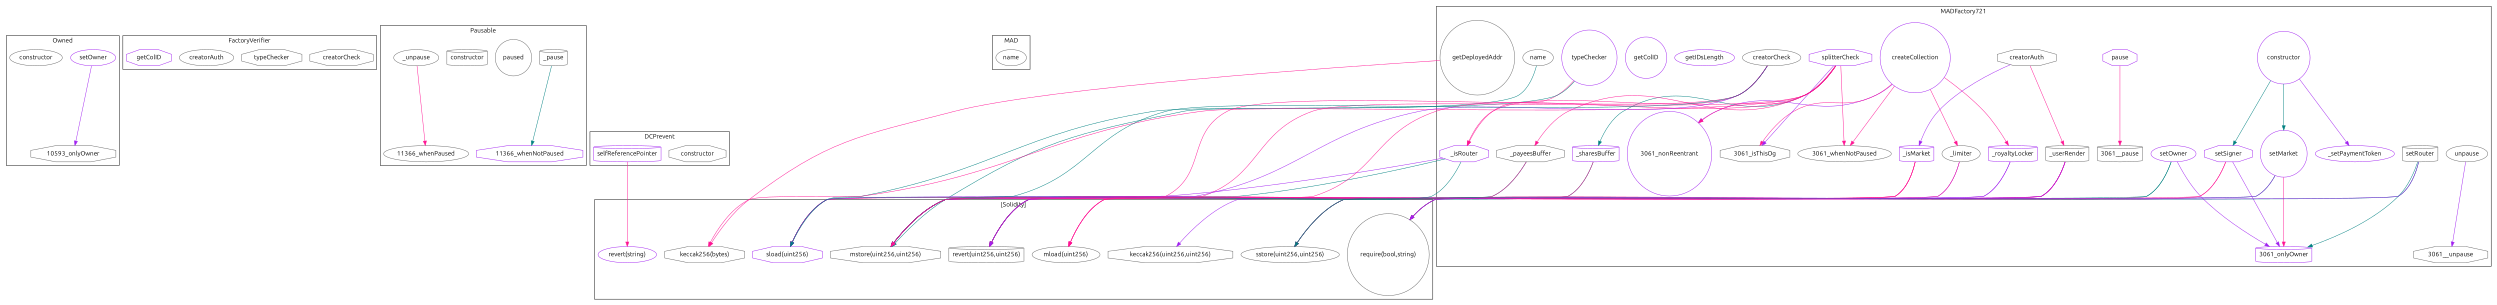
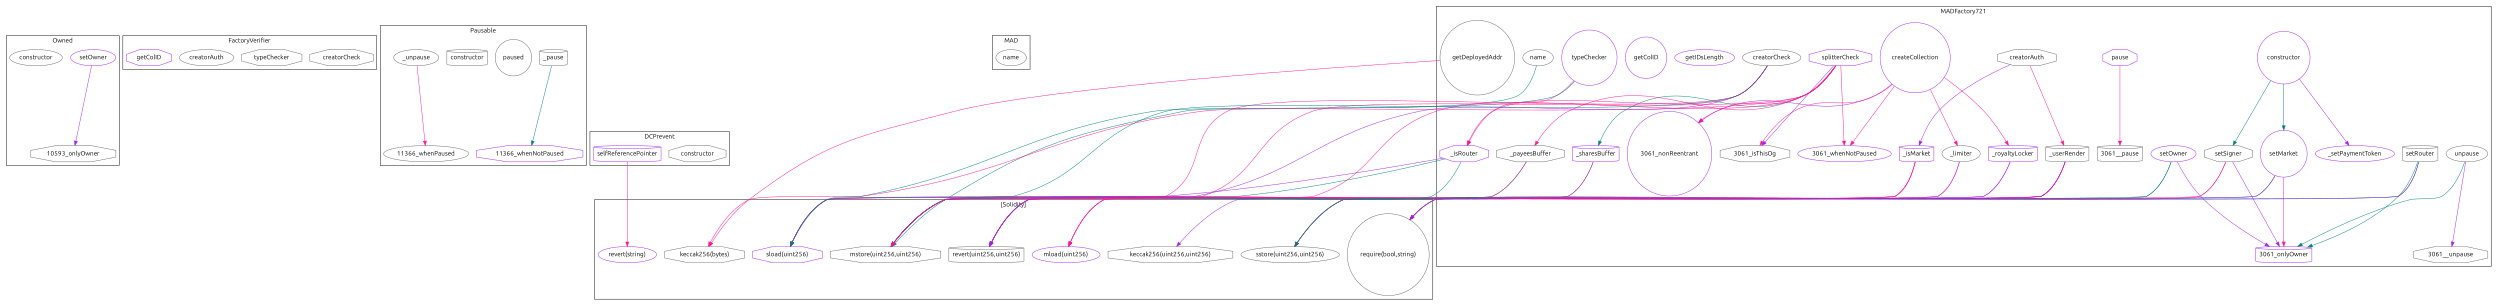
  strict digraph {
    fontname=Ubuntu
    node [color=gray40 fontname=Ubuntu shape=octagon]
    edge [color=deeppink fontname=Ubuntu]
    n1 [color=purple label=setOwner shape=ellipse]
    "10593_onlyOwner"
    n3 [label=constructor shape=ellipse]
    n4 [label=creatorCheck]
    n5 [label=typeChecker]
    n6 [label=creatorAuth shape=ellipse]
    n7 [color=purple label=getColID]
    n8 [label=_pause shape=cylinder]
    "11366_whenNotPaused" [color=purple]
    n10 [label=paused shape=circle]
    n11 [label=constructor shape=cylinder]
    n12 [label=_unpause shape=ellipse]
    "11366_whenPaused" [shape=ellipse]
    n14 [label=name shape=ellipse]
    n15 [label=constructor]
    n16 [color=purple label=selfReferencePointer shape=cylinder]
    n17 [label=_limiter shape=ellipse]
    n18 [color=purple label=setMarket shape=circle]
    "3061_onlyOwner" [color=purple shape=cylinder]
    n20 [color=purple label=_setPaymentToken shape=ellipse]
    n21 [color=purple label=_sharesBuffer shape=cylinder]
    n22 [color=purple label=createCollection shape=circle]
    n23 [color=purple label=_royaltyLocker shape=cylinder]
-   "3061_whenNotPaused" [shape=ellipse]
+   "3061_whenNotPaused" [color=purple shape=ellipse]
    "3061_nonReentrant" [color=purple shape=circle]
    "3061_isThisOg"
    n27 [color=purple label=setOwner shape=ellipse]
-   n28 [color=purple label=setSigner]
+   n28 [label=setSigner]
    n29 [label=name shape=ellipse]
    n30 [label=creatorAuth]
    n31 [label=_userRender shape=cylinder]
    n32 [color=purple label=_isMarket shape=cylinder]
    n33 [color=purple label=pause]
    "3061__pause" [shape=cylinder]
    n35 [color=purple label=typeChecker shape=circle]
    n36 [color=purple label=_isRouter]
    n37 [label=_payeesBuffer]
    n38 [color=purple label=splitterCheck]
    n39 [color=purple label=getIDsLength shape=ellipse]
    n40 [color=purple label=getColID shape=circle]
    n41 [label=unpause shape=ellipse]
    "3061__unpause"
    n43 [label=setRouter shape=cylinder]
    n44 [label=getDeployedAddr shape=circle]
    n45 [label=creatorCheck shape=ellipse]
    n46 [color=purple label=constructor shape=circle]
    "revert(string)" [color=purple shape=ellipse]
    "revert(uint256,uint256)" [shape=cylinder]
    "mstore(uint256,uint256)"
    "sstore(uint256,uint256)" [shape=ellipse]
    "require(bool,string)" [shape=circle]
-   "mload(uint256)" [shape=ellipse]
+   "mload(uint256)" [color=purple shape=ellipse]
    "sload(uint256)" [color=purple]
    "keccak256(bytes)"
    "keccak256(uint256,uint256)"
    subgraph cluster_1 {
      label=Owned
      n1
      "10593_onlyOwner"
      n3
    }
    subgraph cluster_2 {
      label=FactoryVerifier
      n4
      n5
      n6
      n7
    }
    subgraph cluster_3 {
      label=Pausable
      n8
      "11366_whenNotPaused"
      n10
      n11
      n12
      "11366_whenPaused"
    }
    subgraph cluster_4 {
      label=MAD
      n14
    }
    subgraph cluster_5 {
      label=DCPrevent
      n15
      n16
    }
    subgraph cluster_6 {
      label=MADFactory721
      n17
      n18
      "3061_onlyOwner"
      n20
      n21
      n22
      n23
      "3061_whenNotPaused"
      "3061_nonReentrant"
      "3061_isThisOg"
      n27
      n28
      n29
      n30
      n31
      n32
      n33
      "3061__pause"
      n35
      n36
      n37
      n38
      n39
      n40
      n41
      "3061__unpause"
      n43
      n44
      n45
      n46
    }
    subgraph cluster_7 {
      label="[Solidity]"
      "revert(string)"
      "revert(uint256,uint256)"
      "mstore(uint256,uint256)"
      "sstore(uint256,uint256)"
      "require(bool,string)"
      "mload(uint256)"
      "sload(uint256)"
      "keccak256(bytes)"
      "keccak256(uint256,uint256)"
    }
    n1 -> "10593_onlyOwner" [color=purple]
    n8 -> "11366_whenNotPaused" [color=teal]
    n12 -> "11366_whenPaused"
    n16 -> "revert(string)"
    n17 -> "revert(uint256,uint256)" [color=purple]
    n17 -> "mstore(uint256,uint256)"
    n18 -> "3061_onlyOwner"
    n18 -> "sstore(uint256,uint256)" [color=teal]
    n18 -> "require(bool,string)" [color=purple]
    n21 -> "mstore(uint256,uint256)" [color=teal]
    n21 -> "mload(uint256)"
    n22 -> n17
    n22 -> n23
    n22 -> "3061_whenNotPaused"
    n22 -> "3061_nonReentrant" [color=purple]
    n22 -> "3061_isThisOg"
    n23 -> "revert(uint256,uint256)" [color=purple]
    n23 -> "mstore(uint256,uint256)" [color=purple]
    n27 -> "3061_onlyOwner" [color=purple]
    n27 -> "sstore(uint256,uint256)" [color=teal]
    n27 -> "require(bool,string)" [color=teal]
    n28 -> "3061_onlyOwner" [color=purple]
    n28 -> "sstore(uint256,uint256)"
    n28 -> "require(bool,string)"
    n29 -> "mstore(uint256,uint256)" [color=teal]
    n30 -> n31
    n30 -> n32 [color=purple]
    n31 -> "mstore(uint256,uint256)" [color=purple]
    n31 -> "mload(uint256)"
    n31 -> "sload(uint256)"
    n31 -> "keccak256(uint256,uint256)" [color=purple]
    n32 -> "revert(uint256,uint256)"
    n32 -> "mstore(uint256,uint256)"
    n32 -> "sload(uint256)"
    n33 -> "3061__pause"
    n35 -> n36
    n35 -> "sload(uint256)" [color=teal]
    n36 -> "revert(uint256,uint256)" [color=teal]
    n36 -> "mstore(uint256,uint256)" [color=teal]
    n36 -> "sload(uint256)" [color=purple]
    n37 -> "mstore(uint256,uint256)" [color=teal]
    n37 -> "mload(uint256)"
    n38 -> n21 [color=teal]
    n38 -> "3061_whenNotPaused"
    n38 -> "3061_nonReentrant"
    n38 -> "3061_isThisOg" [color=purple]
    n38 -> n37
    n38 -> "revert(uint256,uint256)"
    n38 -> "mstore(uint256,uint256)"
    n38 -> "keccak256(bytes)"
+   n41 -> "3061_onlyOwner" [color=teal]
    n41 -> "3061__unpause" [color=purple]
    n43 -> "3061_onlyOwner" [color=teal]
    n43 -> "sstore(uint256,uint256)" [color=teal]
    n43 -> "require(bool,string)" [color=purple]
    n44 -> "keccak256(bytes)"
    n45 -> n36
    n45 -> "revert(uint256,uint256)" [color=purple]
    n45 -> "mstore(uint256,uint256)"
    n45 -> "sload(uint256)" [color=teal]
    n46 -> n18 [color=teal]
    n46 -> n20 [color=purple]
    n46 -> n28 [color=teal]
  }
